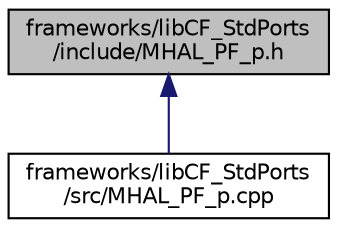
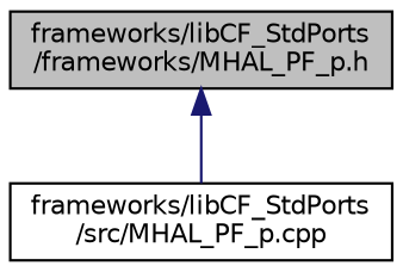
  digraph {
    node [color=black fontname=Helvetica fontsize=10 shape=record style=filled]
-   n1 [fillcolor=grey75 fontcolor=black height=0.2 label="frameworks/libCF_StdPorts\l/include/MHAL_PF_p.h" width=0.4]
+   n1 [fillcolor=grey75 fontcolor=black height=0.2 label="frameworks/libCF_StdPorts\l/frameworks/MHAL_PF_p.h" width=0.4]
    n2 [fillcolor=white height=0.2 label="frameworks/libCF_StdPorts\l/src/MHAL_PF_p.cpp" width=0.4]
    n1 -> n2 [color=midnightblue dir=back fontname=Helvetica fontsize=10 labelfontname=Helvetica labelfontsize=10 style=solid]
  }
